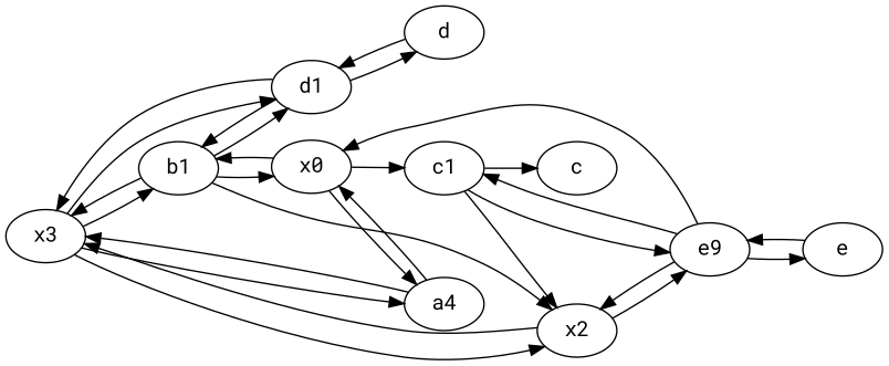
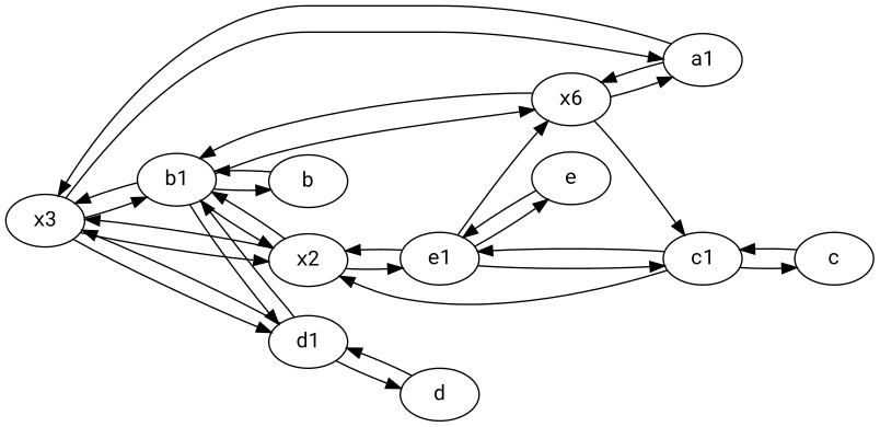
  digraph {
    fontname="Roboto Mono"
    rankdir=LR
    node [fontname="Roboto Mono"]
    edge [fontname="Roboto Mono"]
    n1 [label=x3]
    b1
    x2
    d1
-   x0
-   a1 [label=a4]
-   e1 [label=e9]
+   x0 [label=x6]
+   b
+   a1
+   e1
    d
    c1
    c
    e
    n1 -> b1
    n1 -> x2
    n1 -> d1
    n1 -> a1
    b1 -> n1
    b1 -> x2
    b1 -> d1
    b1 -> x0
+   b1 -> b
    x2 -> n1
+   x2 -> b1
    x2 -> e1
    d1 -> n1
    d1 -> b1
    d1 -> d
    x0 -> b1
    x0 -> a1
    x0 -> c1
+   b -> b1
    a1 -> n1
    a1 -> x0
    e1 -> x2
    e1 -> x0
    e1 -> c1
    e1 -> e
    d -> d1
    c1 -> x2
    c1 -> e1
    c1 -> c
+   c -> c1
    e -> e1
  }
